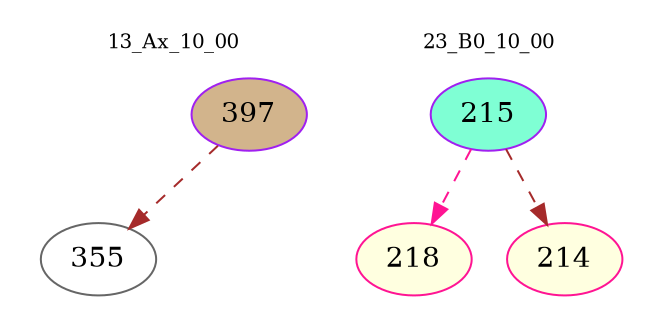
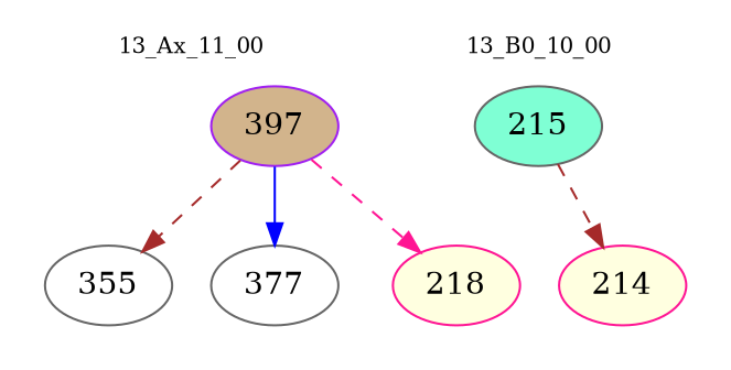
  digraph {
    node [color=purple fillcolor=white style=filled]
    edge [color=brown style=dashed]
    n1 [fillcolor=tan label=397]
    n2 [color=gray40 label=355]
-   n4 [fillcolor=aquamarine label=215]
+   n3 [color=gray40 label=377]
+   n4 [color=gray40 fillcolor=aquamarine label=215]
    n5 [color=deeppink fillcolor=lightyellow label=214]
    n6 [color=deeppink fillcolor=lightyellow label=218]
    subgraph cluster_1 {
      color=white
      fontsize=10
-     label="13_Ax_10_00"
+     label="13_Ax_11_00"
      n1
      n2
+     n3
    }
    subgraph cluster_2 {
      color=white
      fontsize=10
-     label="23_B0_10_00"
+     label="13_B0_10_00"
      n4
      n5
      n6
    }
    n1 -> n2
+   n1 -> n3 [color=blue style=solid]
    n4 -> n5
-   n4 -> n6 [color=deeppink]
+   n1 -> n6 [color=deeppink]
  }
